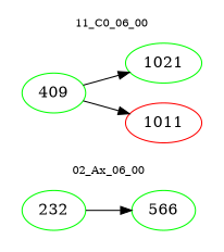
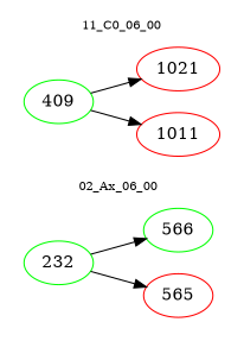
  digraph {
    rankdir=LR
    node [color=green]
    edge [color=black]
    n1 [label=232]
+   n2 [color=red label=565]
    n3 [label=566]
    n4 [label=409]
    n5 [color=red label=1011]
-   n6 [label=1021]
+   n6 [color=red label=1021]
    subgraph cluster_1 {
      color=white
      fontsize=10
      label="02_Ax_06_00"
      n1
+     n2
      n3
    }
    subgraph cluster_2 {
      color=white
      fontsize=10
      label="11_C0_06_00"
      n4
      n5
      n6
    }
+   n1 -> n2
    n1 -> n3
    n4 -> n5
    n4 -> n6
  }
